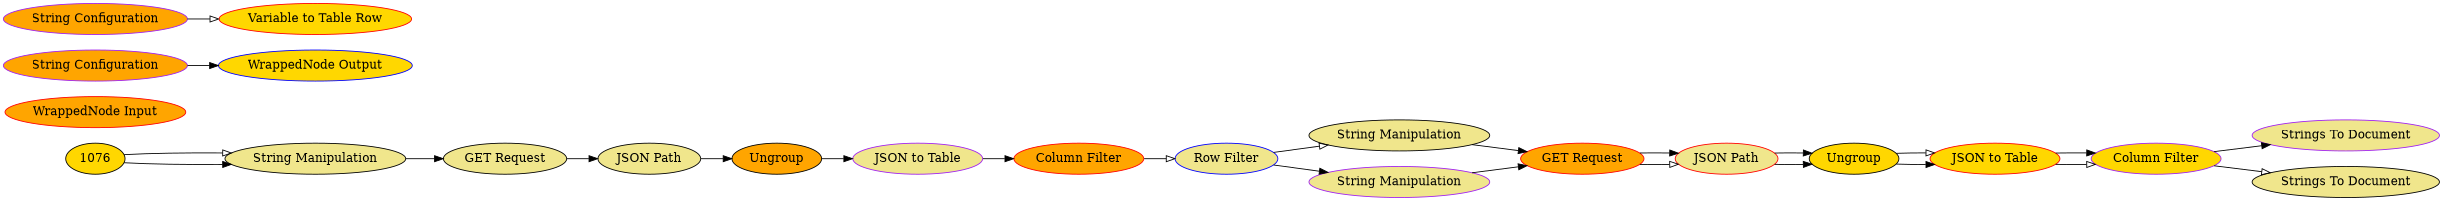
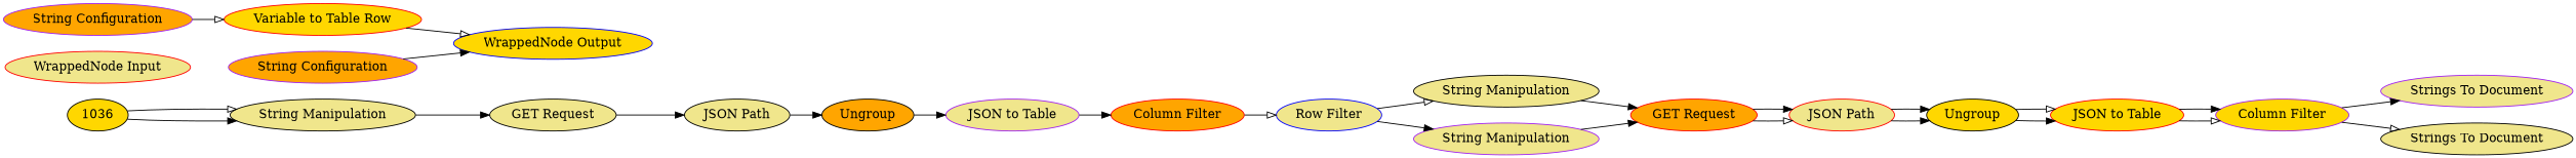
  digraph {
    rankdir=LR
    node [color=black fillcolor=khaki style=filled]
    edge [arrowhead=normal]
    n1 [fillcolor=orange label=Ungroup]
    n2 [color=purple label="JSON to Table"]
    n3 [color=red fillcolor=orange label="Column Filter"]
    n4 [label="String Manipulation"]
    n5 [label="GET Request"]
    n6 [label="JSON Path"]
    n7 [color=blue label="Row Filter"]
    n8 [label="String Manipulation"]
    n9 [color=purple label="String Manipulation"]
    n10 [color=red fillcolor=orange label="GET Request"]
    n11 [color=red label="JSON Path"]
    n12 [fillcolor=gold label=Ungroup]
    n13 [color=red fillcolor=gold label="JSON to Table"]
    n14 [color=purple fillcolor=gold label="Column Filter"]
    n15 [color=purple label="Strings To Document"]
    n16 [label="Strings To Document"]
-   n17 [color=red fillcolor=orange label="WrappedNode Input"]
+   n17 [color=red label="WrappedNode Input"]
    n18 [color=blue fillcolor=gold label="WrappedNode Output"]
    n19 [color=red fillcolor=gold label="Variable to Table Row"]
    n20 [color=purple fillcolor=orange label="String Configuration"]
    n21 [color=purple fillcolor=orange label="String Configuration"]
-   1076 [fillcolor=gold]
+   1076 [fillcolor=gold label=1036]
    n1 -> n2
    n2 -> n3
    n3 -> n7 [arrowhead=onormal]
    n4 -> n5
    n5 -> n6
    n6 -> n1
    n7 -> n8 [arrowhead=onormal]
    n7 -> n9
    n8 -> n10
    n9 -> n10
    n10 -> n11 [arrowhead=onormal]
    n10 -> n11
    n11 -> n12
    n11 -> n12
    n12 -> n13
    n12 -> n13 [arrowhead=onormal]
    n13 -> n14 [arrowhead=onormal]
    n13 -> n14
    n14 -> n15
    n14 -> n16 [arrowhead=onormal]
+   n19 -> n18 [arrowhead=onormal]
    n20 -> n19 [arrowhead=onormal]
    n21 -> n18
    1076 -> n4
    1076 -> n4 [arrowhead=onormal]
  }
